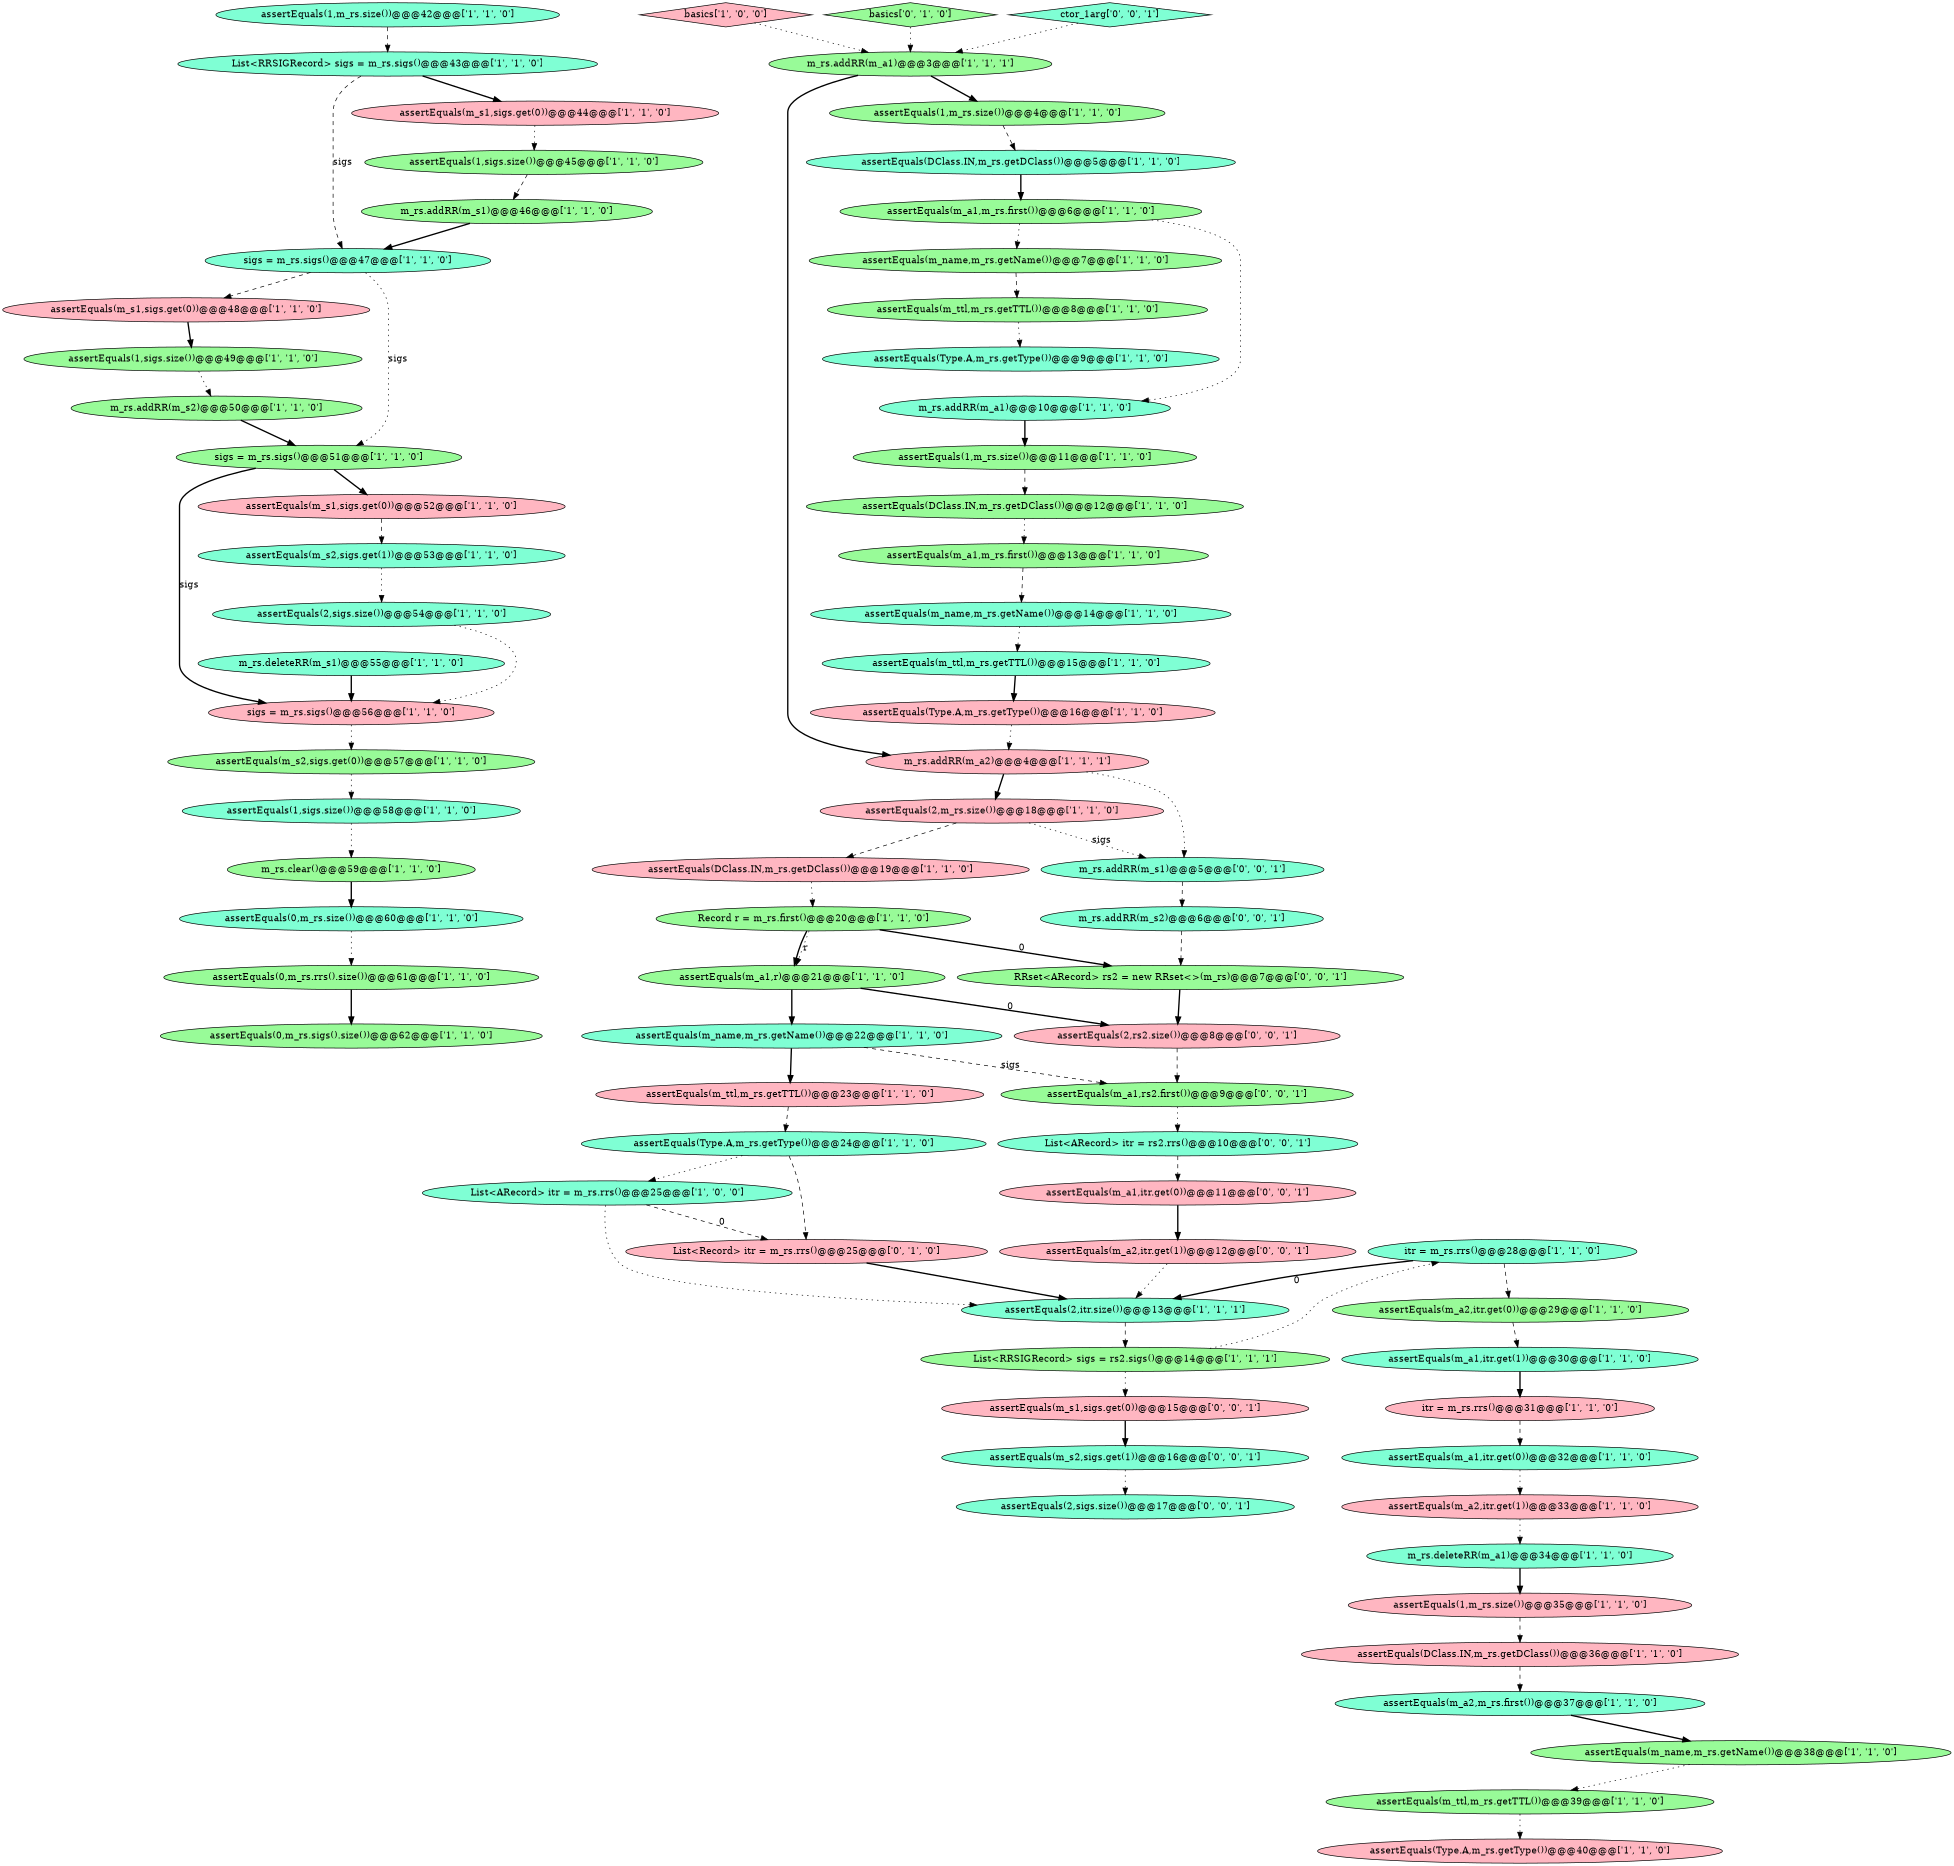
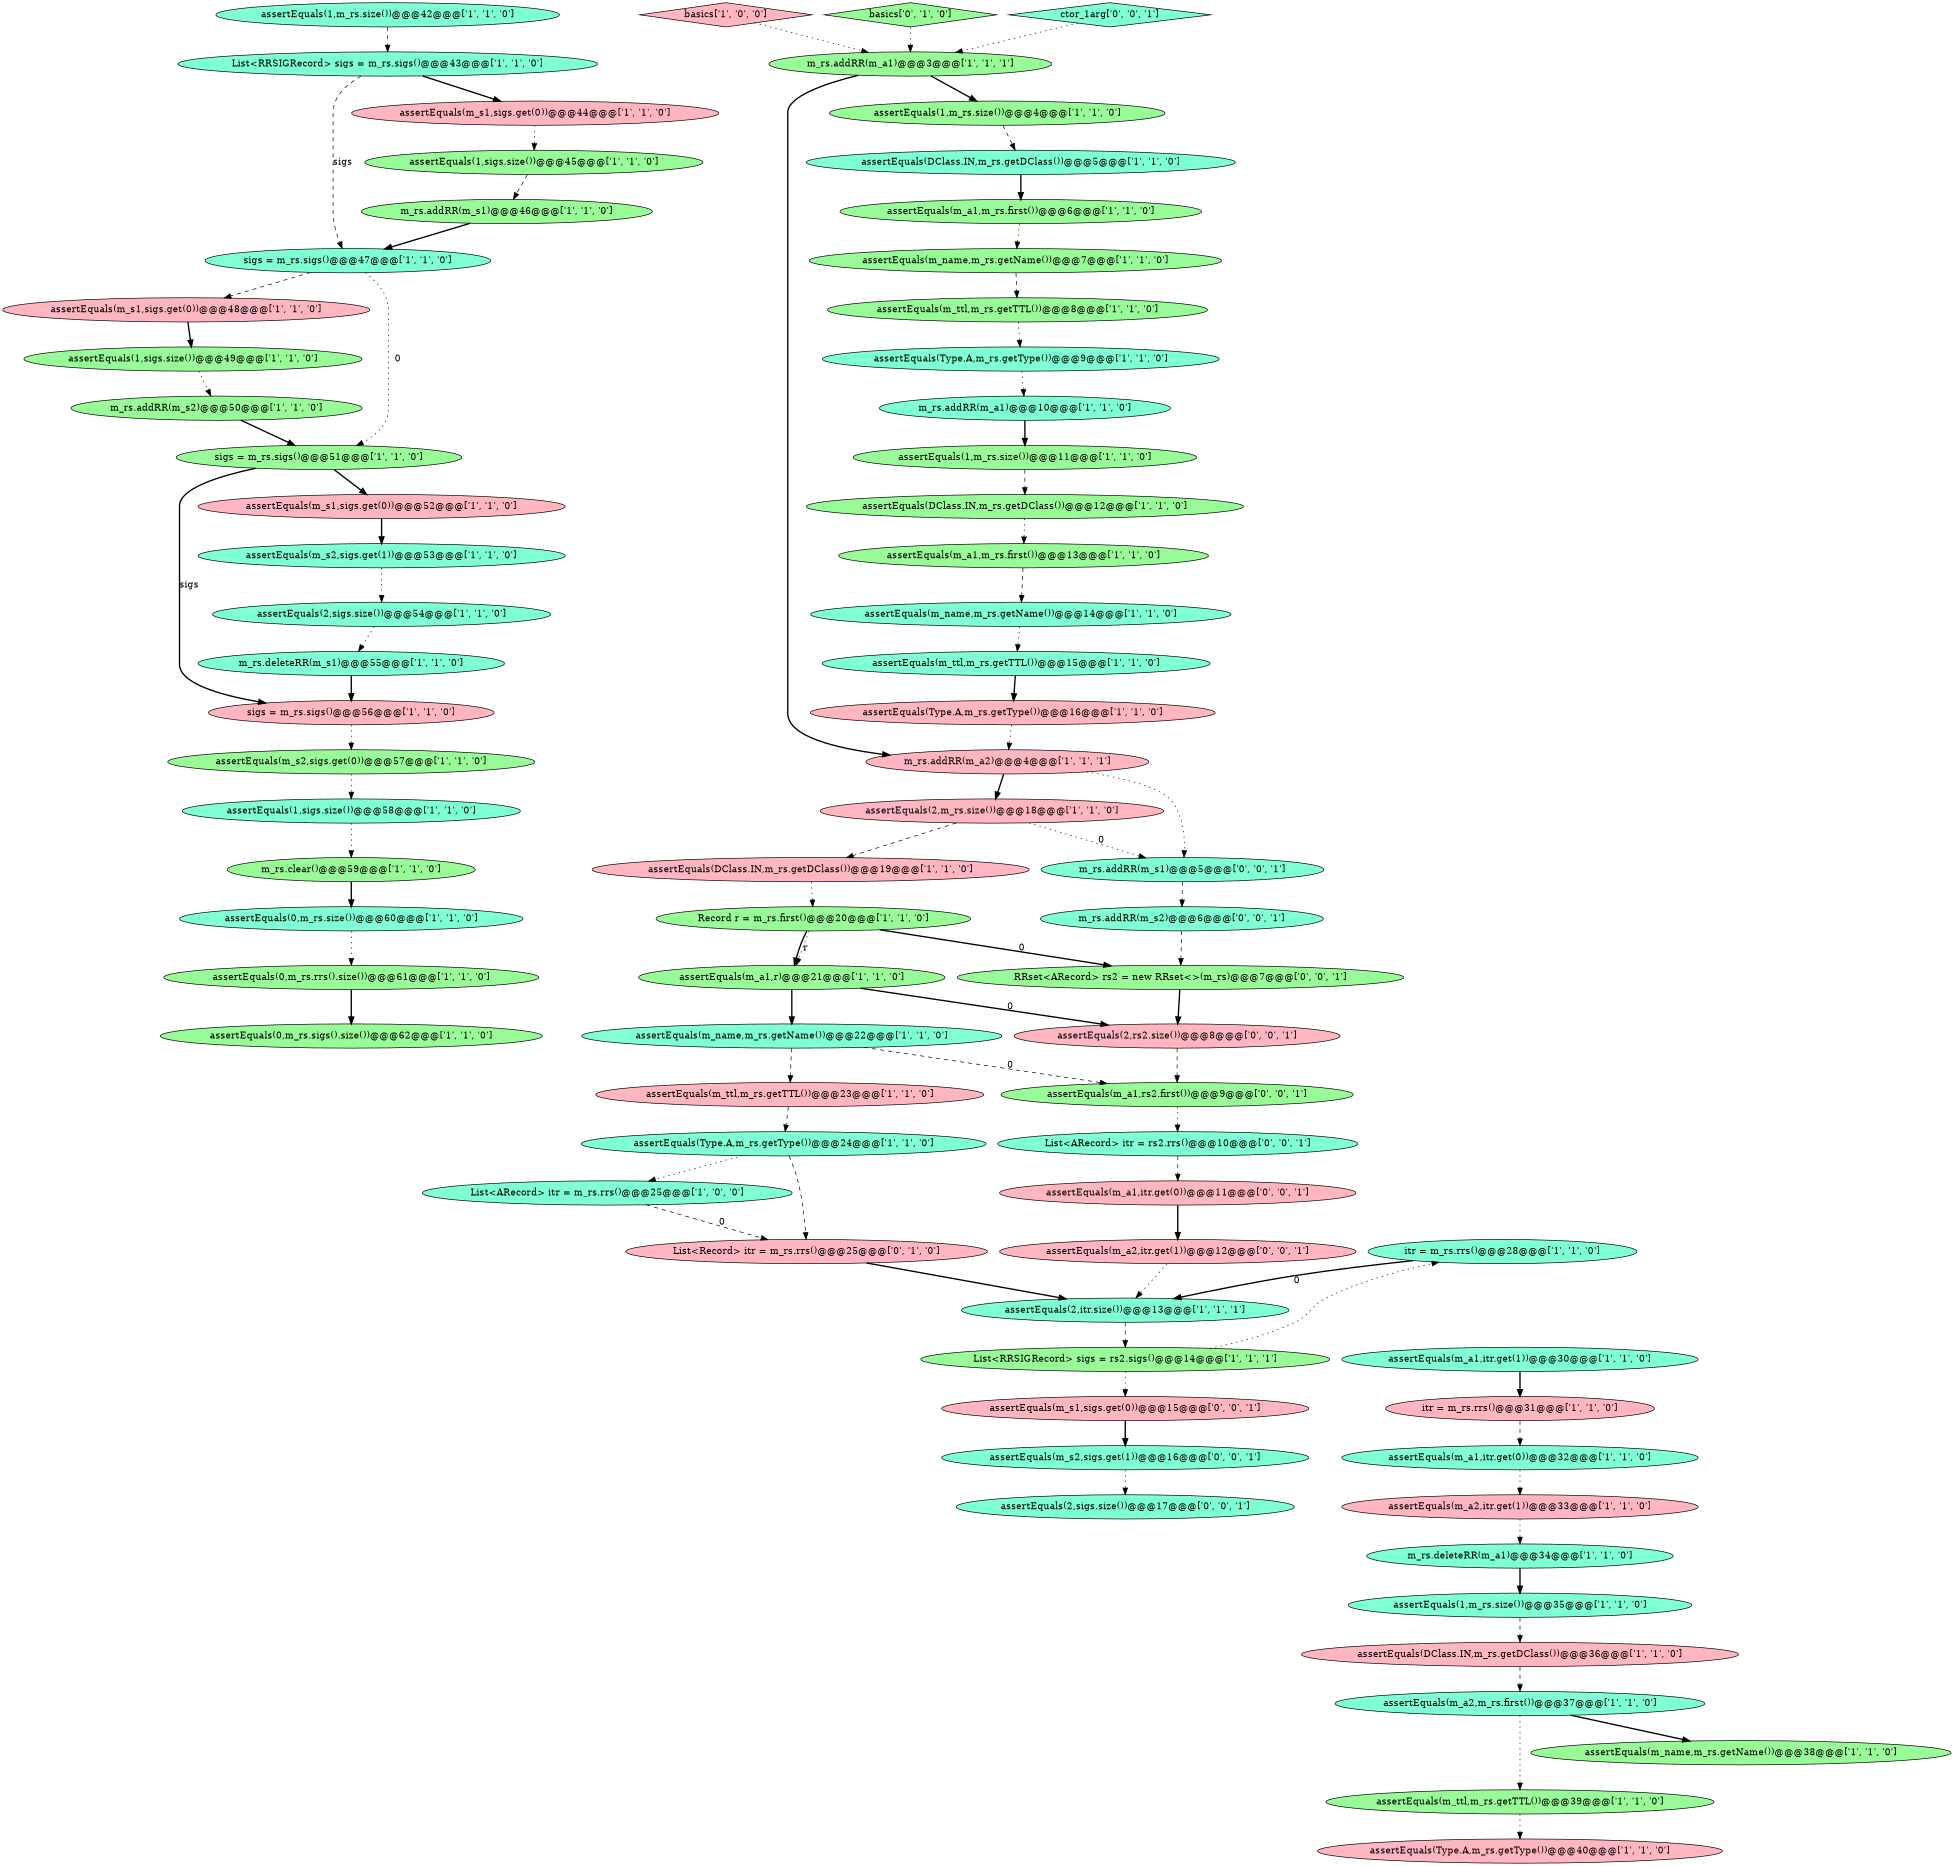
  digraph {
    node [fillcolor=aquamarine shape=ellipse style=filled]
    edge [style=dotted]
    n1 [fillcolor=lightpink label="assertEquals(m_s1,sigs.get(0))@@@48@@@['1', '1', '0']"]
    n2 [fillcolor=palegreen label="assertEquals(1,sigs.size())@@@49@@@['1', '1', '0']"]
    n3 [fillcolor=palegreen label="m_rs.addRR(m_s2)@@@50@@@['1', '1', '0']"]
    n4 [fillcolor=palegreen label="m_rs.clear()@@@59@@@['1', '1', '0']"]
    n5 [label="assertEquals(0,m_rs.size())@@@60@@@['1', '1', '0']"]
    n6 [fillcolor=palegreen label="assertEquals(0,m_rs.rrs().size())@@@61@@@['1', '1', '0']"]
-   n7 [fillcolor=lightpink label="assertEquals(1,m_rs.size())@@@35@@@['1', '1', '0']"]
+   n7 [label="assertEquals(1,m_rs.size())@@@35@@@['1', '1', '0']"]
    n8 [fillcolor=lightpink label="assertEquals(DClass.IN,m_rs.getDClass())@@@36@@@['1', '1', '0']"]
    n9 [label="assertEquals(m_a2,m_rs.first())@@@37@@@['1', '1', '0']"]
    n10 [fillcolor=lightpink label="assertEquals(Type.A,m_rs.getType())@@@40@@@['1', '1', '0']"]
    n11 [label="m_rs.addRR(m_a1)@@@10@@@['1', '1', '0']"]
    n12 [fillcolor=palegreen label="assertEquals(1,m_rs.size())@@@11@@@['1', '1', '0']"]
    n13 [fillcolor=palegreen label="assertEquals(DClass.IN,m_rs.getDClass())@@@12@@@['1', '1', '0']"]
    n14 [label="assertEquals(2,sigs.size())@@@17@@@['0', '0', '1']"]
    n15 [label="assertEquals(m_a1,itr.get(1))@@@30@@@['1', '1', '0']"]
    n16 [fillcolor=lightpink label="itr = m_rs.rrs()@@@31@@@['1', '1', '0']"]
    n17 [label="assertEquals(m_a1,itr.get(0))@@@32@@@['1', '1', '0']"]
    n18 [fillcolor=palegreen label="assertEquals(m_name,m_rs.getName())@@@38@@@['1', '1', '0']"]
    n19 [fillcolor=palegreen label="assertEquals(m_ttl,m_rs.getTTL())@@@39@@@['1', '1', '0']"]
    n20 [label="assertEquals(Type.A,m_rs.getType())@@@24@@@['1', '1', '0']"]
    n21 [fillcolor=lightpink label="List<Record> itr = m_rs.rrs()@@@25@@@['0', '1', '0']"]
    n22 [label="List<ARecord> itr = m_rs.rrs()@@@25@@@['1', '0', '0']"]
    n23 [label="assertEquals(2,itr.size())@@@13@@@['1', '1', '1']"]
    n24 [fillcolor=palegreen label="List<RRSIGRecord> sigs = rs2.sigs()@@@14@@@['1', '1', '1']"]
    n25 [fillcolor=lightpink label="assertEquals(m_s1,sigs.get(0))@@@15@@@['0', '0', '1']"]
    n26 [label="itr = m_rs.rrs()@@@28@@@['1', '1', '0']"]
    n27 [label="assertEquals(m_s2,sigs.get(1))@@@16@@@['0', '0', '1']"]
-   n28 [fillcolor=palegreen label="assertEquals(m_a2,itr.get(0))@@@29@@@['1', '1', '0']"]
    n29 [label="assertEquals(m_s2,sigs.get(1))@@@53@@@['1', '1', '0']"]
    n30 [label="assertEquals(2,sigs.size())@@@54@@@['1', '1', '0']"]
    n31 [label="m_rs.deleteRR(m_s1)@@@55@@@['1', '1', '0']"]
    n32 [fillcolor=lightpink label="basics['1', '0', '0']" shape=diamond]
    n33 [fillcolor=palegreen label="m_rs.addRR(m_a1)@@@3@@@['1', '1', '1']"]
    n34 [fillcolor=palegreen label="assertEquals(1,m_rs.size())@@@4@@@['1', '1', '0']"]
    n35 [fillcolor=lightpink label="m_rs.addRR(m_a2)@@@4@@@['1', '1', '1']"]
    n36 [fillcolor=lightpink label="assertEquals(DClass.IN,m_rs.getDClass())@@@19@@@['1', '1', '0']"]
    n37 [fillcolor=palegreen label="Record r = m_rs.first()@@@20@@@['1', '1', '0']"]
    n38 [fillcolor=palegreen label="RRset<ARecord> rs2 = new RRset<>(m_rs)@@@7@@@['0', '0', '1']"]
    n39 [fillcolor=palegreen label="assertEquals(m_a1,r)@@@21@@@['1', '1', '0']"]
    n40 [fillcolor=lightpink label="assertEquals(m_a2,itr.get(1))@@@12@@@['0', '0', '1']"]
    n41 [fillcolor=palegreen label="assertEquals(1,sigs.size())@@@45@@@['1', '1', '0']"]
    n42 [fillcolor=palegreen label="m_rs.addRR(m_s1)@@@46@@@['1', '1', '0']"]
    n43 [label="sigs = m_rs.sigs()@@@47@@@['1', '1', '0']"]
    n44 [fillcolor=palegreen label="assertEquals(m_name,m_rs.getName())@@@7@@@['1', '1', '0']"]
    n45 [fillcolor=palegreen label="assertEquals(m_ttl,m_rs.getTTL())@@@8@@@['1', '1', '0']"]
    n46 [label="assertEquals(Type.A,m_rs.getType())@@@9@@@['1', '1', '0']"]
    n47 [fillcolor=lightpink label="sigs = m_rs.sigs()@@@56@@@['1', '1', '0']"]
    n48 [fillcolor=palegreen label="assertEquals(m_s2,sigs.get(0))@@@57@@@['1', '1', '0']"]
    n49 [label="assertEquals(1,sigs.size())@@@58@@@['1', '1', '0']"]
    n50 [fillcolor=palegreen label="assertEquals(m_a1,m_rs.first())@@@13@@@['1', '1', '0']"]
    n51 [label="assertEquals(m_name,m_rs.getName())@@@14@@@['1', '1', '0']"]
    n52 [label="assertEquals(m_ttl,m_rs.getTTL())@@@15@@@['1', '1', '0']"]
    n53 [fillcolor=lightpink label="assertEquals(m_a1,itr.get(0))@@@11@@@['0', '0', '1']"]
    n54 [label="List<ARecord> itr = rs2.rrs()@@@10@@@['0', '0', '1']"]
    n55 [fillcolor=lightpink label="assertEquals(2,rs2.size())@@@8@@@['0', '0', '1']"]
    n56 [fillcolor=palegreen label="assertEquals(m_a1,rs2.first())@@@9@@@['0', '0', '1']"]
    n57 [fillcolor=lightpink label="assertEquals(m_ttl,m_rs.getTTL())@@@23@@@['1', '1', '0']"]
    n58 [label="assertEquals(DClass.IN,m_rs.getDClass())@@@5@@@['1', '1', '0']"]
    n59 [fillcolor=lightpink label="assertEquals(2,m_rs.size())@@@18@@@['1', '1', '0']"]
    n60 [label="m_rs.addRR(m_s1)@@@5@@@['0', '0', '1']"]
    n61 [label="assertEquals(1,m_rs.size())@@@42@@@['1', '1', '0']"]
    n62 [label="List<RRSIGRecord> sigs = m_rs.sigs()@@@43@@@['1', '1', '0']"]
    n63 [fillcolor=lightpink label="assertEquals(Type.A,m_rs.getType())@@@16@@@['1', '1', '0']"]
    n64 [label="assertEquals(m_name,m_rs.getName())@@@22@@@['1', '1', '0']"]
    n65 [fillcolor=lightpink label="assertEquals(m_s1,sigs.get(0))@@@44@@@['1', '1', '0']"]
    n66 [fillcolor=lightpink label="assertEquals(m_a2,itr.get(1))@@@33@@@['1', '1', '0']"]
    n67 [label="m_rs.deleteRR(m_a1)@@@34@@@['1', '1', '0']"]
    n68 [fillcolor=palegreen label="assertEquals(m_a1,m_rs.first())@@@6@@@['1', '1', '0']"]
    n69 [fillcolor=palegreen label="assertEquals(0,m_rs.sigs().size())@@@62@@@['1', '1', '0']"]
    n70 [fillcolor=palegreen label="sigs = m_rs.sigs()@@@51@@@['1', '1', '0']"]
    n71 [label="m_rs.addRR(m_s2)@@@6@@@['0', '0', '1']"]
    n72 [fillcolor=lightpink label="assertEquals(m_s1,sigs.get(0))@@@52@@@['1', '1', '0']"]
    n73 [fillcolor=palegreen label="basics['0', '1', '0']" shape=diamond]
    n74 [label="ctor_1arg['0', '0', '1']" shape=diamond]
    n1 -> n2 [style=bold]
    n2 -> n3
    n3 -> n70 [style=bold]
    n4 -> n5 [style=bold]
    n5 -> n6
    n6 -> n69 [style=bold]
    n7 -> n8 [style=dashed]
    n8 -> n9 [style=dashed]
    n9 -> n18 [style=bold]
    n11 -> n12 [style=bold]
    n12 -> n13 [style=dashed]
    n13 -> n50
    n15 -> n16 [style=bold]
    n16 -> n17 [style=dashed]
    n17 -> n66
-   n18 -> n19
+   n9 -> n19
    n19 -> n10
    n20 -> n21 [style=dashed]
    n20 -> n22
    n21 -> n23 [style=bold]
    n22 -> n21 [label=0 style=dashed]
-   n22 -> n23
    n23 -> n24 [style=dashed]
    n24 -> n25
    n24 -> n26
    n25 -> n27 [style=bold]
    n26 -> n23 [label=0 style=bold]
-   n26 -> n28 [style=dashed]
    n27 -> n14
-   n28 -> n15 [style=dashed]
    n29 -> n30
-   n30 -> n47
+   n30 -> n31
    n31 -> n47 [style=bold]
    n32 -> n33
    n33 -> n34 [style=bold]
    n33 -> n35 [style=bold]
    n34 -> n58 [style=dashed]
    n35 -> n59 [style=bold]
    n35 -> n60
    n36 -> n37
    n37 -> n38 [label=0 style=bold]
    n37 -> n39 [style=bold]
    n37 -> n39 [label=r]
    n38 -> n55 [style=bold]
    n39 -> n55 [label=0 style=bold]
    n39 -> n64 [style=bold]
    n40 -> n23
    n41 -> n42 [style=dashed]
    n42 -> n43 [style=bold]
    n43 -> n1 [style=dashed]
-   n43 -> n70 [label=sigs]
+   n43 -> n70 [label=0]
    n44 -> n45 [style=dashed]
    n45 -> n46
-   n68 -> n11
+   n46 -> n11
    n47 -> n48
    n48 -> n49
    n49 -> n4
    n50 -> n51 [style=dashed]
    n51 -> n52
    n52 -> n63 [style=bold]
    n53 -> n40 [style=bold]
    n54 -> n53 [style=dashed]
    n55 -> n56 [style=dashed]
    n56 -> n54
    n57 -> n20 [style=dashed]
    n58 -> n68 [style=bold]
    n59 -> n36 [style=dashed]
-   n59 -> n60 [label=sigs]
+   n59 -> n60 [label=0]
    n60 -> n71 [style=dashed]
    n61 -> n62 [style=dashed]
    n62 -> n43 [label=sigs style=dashed]
    n62 -> n65 [style=bold]
    n63 -> n35
-   n64 -> n56 [label=sigs style=dashed]
-   n64 -> n57 [style=bold]
+   n64 -> n56 [label=0 style=dashed]
+   n64 -> n57 [style=dashed]
    n65 -> n41
    n66 -> n67
    n67 -> n7 [style=bold]
    n68 -> n44
    n70 -> n47 [label=sigs style=bold]
    n70 -> n72 [style=bold]
    n71 -> n38 [style=dashed]
-   n72 -> n29 [style=dashed]
+   n72 -> n29 [style=bold]
    n73 -> n33
    n74 -> n33
  }
